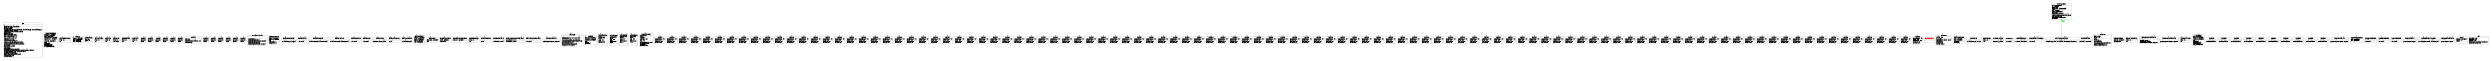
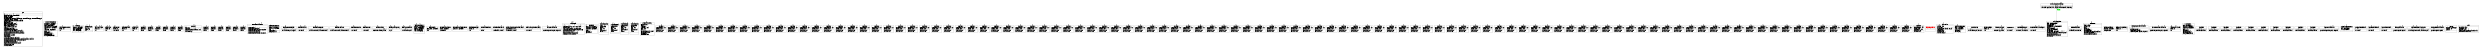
  digraph {
    rankdir=BT
    node [shape=record]
    n1 [label="{API|\l|add_folder(folder, parent_folder)\ladd_url(url, folder)\lclassifier(feed_id)\lclassifier_save(like_type, dislike_type, remove_like_type, remove_dislike_type)\ldelete_feed(feed_id, in_folder)\ldelete_folder(folder_to_delete, in_folder)\lfavicons(feeds)\lfeed(feed_id, page)\lfeed_autocomplete(term)\lfeeds(include_favicons, flat)\lfeeds_trainer(feed_id)\llogin(username, password)\llogout()\lmark_all_as_read(days)\lmark_feed_as_read(feed_ids)\lmark_story_as_read(feed_id, story_ids)\lmark_story_as_starred(feed_id, story_id)\lmark_story_hashes_as_read(story_hashes)\lopml_export()\lopml_upload(opml_file)\lpage(feed_id)\lrefresh_feeds()\lrename_feed(feed_id, feed_title)\lrename_folder(folder_to_rename, new_folder_name, in_folder)\lriver_stories(feeds, page, read_stories_count)\lsave_feed_order(folders)\lsearch_feed(address, offset)\lsignup(username, password, email)\lstarred_stories(page)\lstatistics(feed_id)\l}"]
    n2 [label="{AccountSettingsForm|custom_css : CharField\lcustom_js : CharField\lemail : EmailField\lnew_password : CharField\lold_password : CharField\luser\lusername : RegexField\l|clean()\lclean_email()\lclean_password()\lclean_username()\lsave(profile_callback)\l}"]
    n3 [label="{ActivateNextNewUser|name : str\l|run()\l}"]
    n4 [label="{Category|category : CharField\lcount : IntegerField\lfeed : ForeignKey\luser : ForeignKey\l|}"]
    n5 [label="{CleanAnalytics|hard : int\lname : str\l|run()\l}"]
    n6 [label="{CleanSocialSpam|name : str\l|run()\l}"]
    n7 [label="{CleanSpam|name : str\l|run()\l}"]
    n8 [label="{CleanupUser|name : str\l|run(user_id)\l}"]
    n9 [label="{CollectFeedback|name : str\l|run()\l}"]
    n10 [label="{CollectStats|name : str\l|run()\l}"]
    n11 [label="{Command|option_list\l|handle()\l}"]
    n12 [label="{Command|option_list\l|handle()\l}"]
    n13 [label="{Command|option_list\l|handle()\l}"]
    n14 [label="{Command|option_list\l|handle()\l}"]
    n15 [label="{Command|option_list\l|handle()\l}"]
    n16 [label="{Command|option_list\l|handle()\l}"]
    n17 [label="{Command|help : str\loption_list\lrequires_model_validation : bool\l|handle_noargs()\l}"]
    n18 [label="{Command|option_list\l|handle()\l}"]
    n19 [label="{Command|option_list\l|handle()\l}"]
    n20 [label="{Command|option_list\l|handle()\l}"]
    n21 [label="{Command|option_list\l|handle()\l}"]
    n22 [label="{Command|option_list\l|handle()\l}"]
    n23 [label="{Command|option_list\l|handle()\l}"]
    n24 [label="{DBProfilerMiddleware|\l|process_celery()\lprocess_celery_finished()\lprocess_exception(request, exception)\lprocess_request(request)\lprocess_request_finished()\lprocess_response(request, response)\l}"]
    n25 [label="{DeleteAccountForm|confirm : CharField\lpassword : CharField\luser\l|clean_confirm()\lclean_password()\l}"]
    n26 [label="{EmailCommentReplies|\l|run(shared_story_id, reply_id)\l}"]
    n27 [label="{EmailFirstShare|\l|run(user_id)\l}"]
    n28 [label="{EmailFollowRequest|\l|run(follower_user_id, followee_user_id)\l}"]
    n29 [label="{EmailNewFollower|\l|run(follower_user_id, followee_user_id)\l}"]
    n30 [label="{EmailNewPremium|\l|run(user_id)\l}"]
    n31 [label="{EmailNewUser|\l|run(user_id)\l}"]
    n32 [label="{EmailNewsletter|\l|receive_newsletter(params)\l}"]
    n33 [label="{EmailPopularityQuery|\l|run(pk)\l}"]
    n34 [label="{EmailStoryReshares|\l|run(shared_story_id)\l}"]
    n35 [label="{FeatureCategory|category : CharField\lcount : IntegerField\lfeature : CharField\lfeed : ForeignKey\luser : ForeignKey\l|}"]
    n36 [label="{FeatureForm|description : CharField\l|save()\l}"]
    n37 [label="{ForgotPasswordForm|email : CharField\l|clean_email()\l}"]
    n38 [label="{ForgotPasswordReturnForm|password : CharField\l|}"]
    n39 [label="{FreshenHomepage|name : str\l|run()\l}"]
    n40 [label="{HorizRadioRenderer|\l|render()\l}"]
    n41 [label="{IndexFeedsForSearch|\l|run(feed_ids, user_id)\l}"]
    n42 [label="{IndexSubscriptionsChunkForSearch|ignore_result : bool\l|run(feed_ids, user_id)\l}"]
    n43 [label="{IndexSubscriptionsForSearch|\l|run(user_id)\l}"]
-   n44 [label="{LastSeenMiddleware|\l|order_response(request, response)\l}"]
+   n44 [label="{LastSeenMiddleware|\l|process_response(request, response)\l}"]
    n45 [label="{LdaSampler|\l|change_count(doc, word, topic, delta)\linitialize(data)\llhood(doc_smoothing, voc_smoothing)\loptimize_hyperparameters(samples, step)\lprint_topics(num_words)\lprob(doc, word, topic)\lsample(iterations, hyper_delay)\lsample_word(doc, position)\l}"]
    n46 [label="{LoginForm|password : CharField\luser_cache : NoneType\lusername : CharField\l|clean()\lget_user()\lget_user_id()\l}"]
    n47 [label="{MClassifierAuthor|author\lcreation_date\lfeed_id\lmeta : dict\lscore\lsocial_user_id\luser_id\l|}"]
    n48 [label="{MClassifierFeed|creation_date\lfeed_id\lmeta : dict\lscore\lsocial_user_id\luser_id\l|}"]
    n49 [label="{MClassifierTag|creation_date\lfeed_id\lmeta : dict\lscore\lsocial_user_id\ltag\luser_id\l|}"]
    n50 [label="{MClassifierTitle|creation_date\lfeed_id\lmeta : dict\lscore\lsocial_user_id\ltitle\luser_id\l|}"]
    n51 [label="{MPopularityQuery|creation_date\lemail\lis_emailed\lis_emailed : bool\lmeta : dict\lquery\l|ensure_all_sent(cls, queue)\lensure_sent(queue)\lqueue_email()\lsend_email(limit)\l}"]
    n52 [label="{Migration|complete_apps : list\lmodels : dict\l|backwards(orm)\lforwards(orm)\l}"]
    n53 [label="{Migration|complete_apps : list\lmodels : dict\l|backwards(orm)\lforwards(orm)\l}"]
    n54 [label="{Migration|complete_apps : list\lmodels : dict\l|backwards(orm)\lforwards(orm)\l}"]
    n55 [label="{Migration|complete_apps : list\lmodels : dict\l|backwards(orm)\lforwards(orm)\l}"]
    n56 [label="{Migration|complete_apps : list\lmodels : dict\l|backwards(orm)\lforwards(orm)\l}"]
    n57 [label="{Migration|complete_apps : list\lmodels : dict\l|backwards(orm)\lforwards(orm)\l}"]
    n58 [label="{Migration|complete_apps : list\lmodels : dict\l|backwards(orm)\lforwards(orm)\l}"]
    n59 [label="{Migration|complete_apps : list\lmodels : dict\l|backwards(orm)\lforwards(orm)\l}"]
    n60 [label="{Migration|complete_apps : list\lmodels : dict\l|backwards(orm)\lforwards(orm)\l}"]
    n61 [label="{Migration|complete_apps : list\lmodels : dict\l|backwards(orm)\lforwards(orm)\l}"]
    n62 [label="{Migration|complete_apps : list\lmodels : dict\l|backwards(orm)\lforwards(orm)\l}"]
    n63 [label="{Migration|complete_apps : list\lmodels : dict\l|backwards(orm)\lforwards(orm)\l}"]
    n64 [label="{Migration|complete_apps : list\lmodels : dict\l|backwards(orm)\lforwards(orm)\l}"]
    n65 [label="{Migration|complete_apps : list\lmodels : dict\l|backwards(orm)\lforwards(orm)\l}"]
    n66 [label="{Migration|complete_apps : list\lmodels : dict\l|backwards(orm)\lforwards(orm)\l}"]
    n67 [label="{Migration|complete_apps : list\lmodels : dict\l|backwards(orm)\lforwards(orm)\l}"]
    n68 [label="{Migration|complete_apps : list\lmodels : dict\l|backwards(orm)\lforwards(orm)\l}"]
    n69 [label="{Migration|complete_apps : list\lmodels : dict\l|backwards(orm)\lforwards(orm)\l}"]
    n70 [label="{Migration|complete_apps : list\lmodels : dict\l|backwards(orm)\lforwards(orm)\l}"]
    n71 [label="{Migration|complete_apps : list\lmodels : dict\l|backwards(orm)\lforwards(orm)\l}"]
    n72 [label="{Migration|complete_apps : list\lmodels : dict\l|backwards(orm)\lforwards(orm)\l}"]
    n73 [label="{Migration|complete_apps : list\lmodels : dict\l|backwards(orm)\lforwards(orm)\l}"]
    n74 [label="{Migration|complete_apps : list\lmodels : dict\l|backwards(orm)\lforwards(orm)\l}"]
    n75 [label="{Migration|complete_apps : list\lmodels : dict\l|backwards(orm)\lforwards(orm)\l}"]
    n76 [label="{Migration|complete_apps : list\lmodels : dict\l|backwards(orm)\lforwards(orm)\l}"]
    n77 [label="{Migration|complete_apps : list\lmodels : dict\l|backwards(orm)\lforwards(orm)\l}"]
    n78 [label="{Migration|complete_apps : list\lmodels : dict\l|backwards(orm)\lforwards(orm)\l}"]
    n79 [label="{Migration|complete_apps : list\lmodels : dict\l|backwards(orm)\lforwards(orm)\l}"]
    n80 [label="{Migration|complete_apps : list\lmodels : dict\l|backwards(orm)\lforwards(orm)\l}"]
    n81 [label="{Migration|complete_apps : list\lmodels : dict\l|backwards(orm)\lforwards(orm)\l}"]
    n82 [label="{Migration|complete_apps : list\lmodels : dict\l|backwards(orm)\lforwards(orm)\l}"]
    n83 [label="{Migration|complete_apps : list\lmodels : dict\l|backwards(orm)\lforwards(orm)\l}"]
    n84 [label="{Migration|complete_apps : list\lmodels : dict\l|backwards(orm)\lforwards(orm)\l}"]
    n85 [label="{Migration|complete_apps : list\lmodels : dict\l|backwards(orm)\lforwards(orm)\l}"]
    n86 [label="{Migration|complete_apps : list\lmodels : dict\l|backwards(orm)\lforwards(orm)\l}"]
    n87 [label="{Migration|complete_apps : list\lmodels : dict\l|backwards(orm)\lforwards(orm)\l}"]
    n88 [label="{Migration|complete_apps : list\lmodels : dict\l|backwards(orm)\lforwards(orm)\l}"]
    n89 [label="{Migration|complete_apps : list\lmodels : dict\l|backwards(orm)\lforwards(orm)\l}"]
    n90 [label="{Migration|complete_apps : list\lmodels : dict\l|backwards(orm)\lforwards(orm)\l}"]
    n91 [label="{Migration|complete_apps : list\lmodels : dict\l|backwards(orm)\lforwards(orm)\l}"]
    n92 [label="{Migration|complete_apps : list\lmodels : dict\l|backwards(orm)\lforwards(orm)\l}"]
    n93 [label="{Migration|complete_apps : list\lmodels : dict\l|backwards(orm)\lforwards(orm)\l}"]
    n94 [label="{Migration|complete_apps : list\lmodels : dict\l|backwards(orm)\lforwards(orm)\l}"]
    n95 [label="{Migration|complete_apps : list\lmodels : dict\l|backwards(orm)\lforwards(orm)\l}"]
    n96 [label="{Migration|complete_apps : list\lmodels : dict\l|backwards(orm)\lforwards(orm)\l}"]
    n97 [label="{Migration|complete_apps : list\lmodels : dict\l|backwards(orm)\lforwards(orm)\l}"]
    n98 [label="{Migration|complete_apps : list\lmodels : dict\l|backwards(orm)\lforwards(orm)\l}"]
    n99 [label="{Migration|complete_apps : list\lmodels : dict\l|backwards(orm)\lforwards(orm)\l}"]
    n100 [label="{Migration|complete_apps : list\lmodels : dict\l|backwards(orm)\lforwards(orm)\l}"]
    n101 [label="{Migration|complete_apps : list\lmodels : dict\l|backwards(orm)\lforwards(orm)\l}"]
    n102 [label="{Migration|complete_apps : list\lmodels : dict\l|backwards(orm)\lforwards(orm)\l}"]
    n103 [label="{Migration|complete_apps : list\lmodels : dict\l|backwards(orm)\lforwards(orm)\l}"]
    n104 [label="{Migration|complete_apps : list\lmodels : dict\l|backwards(orm)\lforwards(orm)\l}"]
    n105 [label="{Migration|complete_apps : list\lmodels : dict\l|backwards(orm)\lforwards(orm)\l}"]
    n106 [label="{Migration|complete_apps : list\lmodels : dict\l|backwards(orm)\lforwards(orm)\l}"]
    n107 [label="{Migration|complete_apps : list\lmodels : dict\l|backwards(orm)\lforwards(orm)\l}"]
    n108 [label="{Migration|complete_apps : list\lmodels : dict\l|backwards(orm)\lforwards(orm)\l}"]
    n109 [label="{Migration|complete_apps : list\lmodels : dict\l|backwards(orm)\lforwards(orm)\l}"]
    n110 [label="{Migration|complete_apps : list\lmodels : dict\l|backwards(orm)\lforwards(orm)\l}"]
    n111 [label="{Migration|complete_apps : list\lmodels : dict\l|backwards(orm)\lforwards(orm)\l}"]
    n112 [label="{Migration|complete_apps : list\lmodels : dict\l|backwards(orm)\lforwards(orm)\l}"]
    n113 [label="{Migration|complete_apps : list\lmodels : dict\l|backwards(orm)\lforwards(orm)\l}"]
    n114 [label="{Migration|complete_apps : list\lmodels : dict\l|backwards(orm)\lforwards(orm)\l}"]
    n115 [label="{Migration|complete_apps : list\lmodels : dict\l|backwards(orm)\lforwards(orm)\l}"]
    n116 [label="{Migration|complete_apps : list\lmodels : dict\l|backwards(orm)\lforwards(orm)\l}"]
    n117 [label="{Migration|complete_apps : list\lmodels : dict\l|backwards(orm)\lforwards(orm)\l}"]
    n118 [label="{Migration|complete_apps : list\lmodels : dict\l|backwards(orm)\lforwards(orm)\l}"]
    n119 [label="{Migration|complete_apps : list\lmodels : dict\l|backwards(orm)\lforwards(orm)\l}"]
    n120 [label="{Migration|complete_apps : list\lmodels : dict\l|backwards(orm)\lforwards(orm)\l}"]
    n121 [label="{Migration|complete_apps : list\lmodels : dict\l|backwards(orm)\lforwards(orm)\l}"]
    n122 [label="{Migration|complete_apps : list\lmodels : dict\l|backwards(orm)\lforwards(orm)\l}"]
    n123 [label="{Migration|complete_apps : list\lmodels : dict\l|backwards(orm)\lforwards(orm)\l}"]
    n124 [label="{Migration|complete_apps : list\lmodels : dict\l|backwards(orm)\lforwards(orm)\l}"]
    n125 [label="{Migration|complete_apps : list\lmodels : dict\l|backwards(orm)\lforwards(orm)\l}"]
    n126 [label="{Migration|complete_apps : list\lmodels : dict\l|backwards(orm)\lforwards(orm)\l}"]
    n127 [label="{Migration|complete_apps : list\lmodels : dict\l|backwards(orm)\lforwards(orm)\l}"]
    n128 [label="{Migration|complete_apps : list\lmodels : dict\l|backwards(orm)\lforwards(orm)\l}"]
    n129 [label="{Migration|complete_apps : list\lmodels : dict\l|backwards(orm)\lforwards(orm)\l}"]
    n130 [label="{Migration|complete_apps : list\lmodels : dict\l|backwards(orm)\lforwards(orm)\l}"]
    n131 [label="{Migration|complete_apps : list\lmodels : dict\l|backwards(orm)\lforwards(orm)\l}"]
    n132 [label="{Migration|complete_apps : list\lmodels : dict\l|backwards(orm)\lforwards(orm)\l}"]
    n133 [label="{Migration|complete_apps : list\lmodels : dict\l|backwards(orm)\lforwards(orm)\l}"]
    n134 [label="{Migration|complete_apps : list\lmodels : dict\l|backwards(orm)\lforwards(orm)\l}"]
    n135 [label="{Migration|complete_apps : list\lmodels : dict\l|backwards(orm)\lforwards(orm)\l}"]
    n136 [label="{Migration|complete_apps : list\lmodels : dict\l|backwards(orm)\lforwards(orm)\l}"]
    n137 [label="{Migration|complete_apps : list\lmodels : dict\l|backwards(orm)\lforwards(orm)\l}"]
    n138 [label="{Migration|complete_apps : list\lmodels : dict\l|backwards(orm)\lforwards(orm)\l}"]
    n139 [label="{Migration|complete_apps : list\lmodels : dict\l|backwards(orm)\lforwards(orm)\l}"]
    n140 [label="{Migration|complete_apps : list\lmodels : dict\l|backwards(orm)\lforwards(orm)\l}"]
    n141 [label="{Migration|complete_apps : list\lmodels : dict\l|backwards(orm)\lforwards(orm)\l}"]
    n142 [label="{Migration|complete_apps : list\lmodels : dict\l|backwards(orm)\lforwards(orm)\l}"]
    n143 [label="{Migration|complete_apps : list\lmodels : dict\l|backwards(orm)\lforwards(orm)\l}"]
    n144 [label="{Migration|complete_apps : list\lmodels : dict\l|backwards(orm)\lforwards(orm)\l}"]
    n145 [label="{Migration|complete_apps : list\lmodels : dict\l|backwards(orm)\lforwards(orm)\l}"]
    n146 [label="{Migration|complete_apps : list\lmodels : dict\l|backwards(orm)\lforwards(orm)\l}"]
    n147 [label="{Migration|complete_apps : list\lmodels : dict\l|backwards(orm)\lforwards(orm)\l}"]
    n148 [label="{Migration|complete_apps : list\lmodels : dict\l|backwards(orm)\lforwards(orm)\l}"]
    n149 [label="{Migration|complete_apps : list\lmodels : dict\l|backwards(orm)\lforwards(orm)\l}"]
    n150 [label="{Migration|complete_apps : list\lmodels : dict\l|backwards(orm)\lforwards(orm)\l}"]
    n151 [label="{Migration|complete_apps : list\lmodels : dict\l|backwards(orm)\lforwards(orm)\l}"]
    n152 [label="{Migration|complete_apps : list\lmodels : dict\l|backwards(orm)\lforwards(orm)\l}"]
    n153 [label="{Migration|complete_apps : list\lmodels : dict\l|backwards(orm)\lforwards(orm)\l}"]
    n154 [label="{Migration|complete_apps : list\lmodels : dict\l|backwards(orm)\lforwards(orm)\l}"]
    n155 [label="{Migration|complete_apps : list\lmodels : dict\l|backwards(orm)\lforwards(orm)\l}"]
    n156 [label="{Migration|complete_apps : list\lmodels : dict\l|backwards(orm)\lforwards(orm)\l}"]
    n157 [label="{Migration|complete_apps : list\lmodels : dict\lsymmetrical : bool\l|backwards(orm)\lforwards(orm)\l}"]
    n158 [fontcolor=red label="{ObjectImportError|\l|}"]
    n159 [label="{PhraseFilter|phrases : dict\l|chunk(text)\lcount_phrases(chunks, storyid)\lget_phrases()\lpare_phrases()\lprint_phrases()\lrun(text, storyid)\l}"]
    n160 [label="{PopularityQueryForm|email : CharField\lquery : CharField\l|clean_email()\lclean_query()\l}"]
    n161 [label="{PostToService|\l|run(shared_story_id, service)\l}"]
    n162 [label="{PremiumExpire|name : str\l|run()\l}"]
    n163 [label="{PrintQueryWrapper|\l|execute(sql, params)\l}"]
    n164 [label="{ProcessOPML|\l|run(user_id)\l}"]
    n165 [label="{ProcessReaderImport|\l|run(user_id, auto_active)\l}"]
    n166 [label="{ProcessReaderStarredImport|\l|run(user_id)\l}"]
    n167 [label="{PushSubscription|feed : OneToOneField\lhub : URLField\llease_expires\llease_expires : DateTimeField\lobjects\ltopic : URLField\lverified : BooleanField\lverify_token\lverify_token : CharField\l|check_urls_against_pushed_data(parsed)\lgenerate_token(mode)\lset_expiration(lease_seconds)\lunsubscribe()\l}"]
    n168 [label="{PushSubscriptionManager|\l|subscribe(topic, feed, hub, callback, lease_seconds, force_retry)\l}"]
    n169 [label="{QueueNotifications|\l|run(feed_id, new_stories)\l}"]
    n170 [label="{ReaderTest|client : Client\lfixtures : list\l|setUp()\ltearDown()\ltest_api_feeds()\ltest_delete_feed()\ltest_delete_feed__multiple_folders()\ltest_load_single_feed()\ltest_move_feeds_by_folder()\l}"]
    n171 [label="{RedeemCodeForm|gift_code : CharField\l|clean_gift_code()\l}"]
    n172 [label="{ReimportStripeHistory|name : str\l|run()\l}"]
    n173 [label="{SQLLogToConsoleMiddleware|\l|activated(request)\lprocess_celery(profiler)\lprocess_response(request, response)\l}"]
    n174 [label="{ServerHostnameMiddleware|\l|process_response(request, response)\l}"]
    n175 [label="{SharePopularStories|name : str\l|run()\l}"]
    n176 [label="{SignupForm|email : EmailField\lpassword : CharField\lusername : RegexField\l|clean()\lclean_email()\lclean_password()\lclean_username()\lsave(profile_callback)\l}"]
    n177 [label="{SimpleTest|\l|test_basic_addition()\l}"]
    n178 [label="{SimpleTest|\l|test_basic_addition()\l}"]
    n179 [label="{SimpleTest|\l|test_basic_addition()\l}"]
    n180 [label="{SimpleTest|\l|test_basic_addition()\l}"]
    n181 [label="{SimpleTest|\l|test_basic_addition()\l}"]
    n182 [label="{SimpleTest|\l|test_basic_addition()\l}"]
    n183 [label="{SimpleTest|\l|test_basic_addition()\l}"]
    n184 [label="{SimpleTest|\l|test_basic_addition()\l}"]
    n185 [label="{SimpleTest|\l|test_basic_addition()\l}"]
    n186 [label="{SimpleTest|\l|test_basic_addition()\l}"]
    n187 [label="{SimpsonsMiddleware|\l|process_response(request, response)\l}"]
    n188 [label="{StripePlusPaymentForm|email : EmailField\lplan : ChoiceField\l|}"]
    n189 [label="{SyncAppdotnetFriends|\l|run(user_id)\l}"]
    n190 [label="{SyncFacebookFriends|\l|run(user_id)\l}"]
    n191 [label="{SyncTwitterFriends|\l|run(user_id)\l}"]
    n192 [label="{TimingMiddleware|\l|process_request(request)\l}"]
    n193 [label="{UpdateRecalcForSubscription|\l|run(subscription_user_id, shared_story_id)\l}"]
    n194 [label="{UserAgentBanMiddleware|\l|process_request(request)\l}"]
    n195 [label="{request|endpoint : NoneType\lmethod : str\lopener\l|}"]
    n196 [label="{tfidf|corpus_dict : dict\ldocuments : list\lweighted : bool\l|addDocument(doc_name, list_of_words)\lsimilarities(list_of_words)\l}"]
-   n168 -> n167 [arrowhead=diamond arrowtail=none fontcolor=green label=objects style=solid]
+   n167 -> n168 [arrowhead=diamond arrowtail=none fontcolor=green label=objects style=solid]
  }
